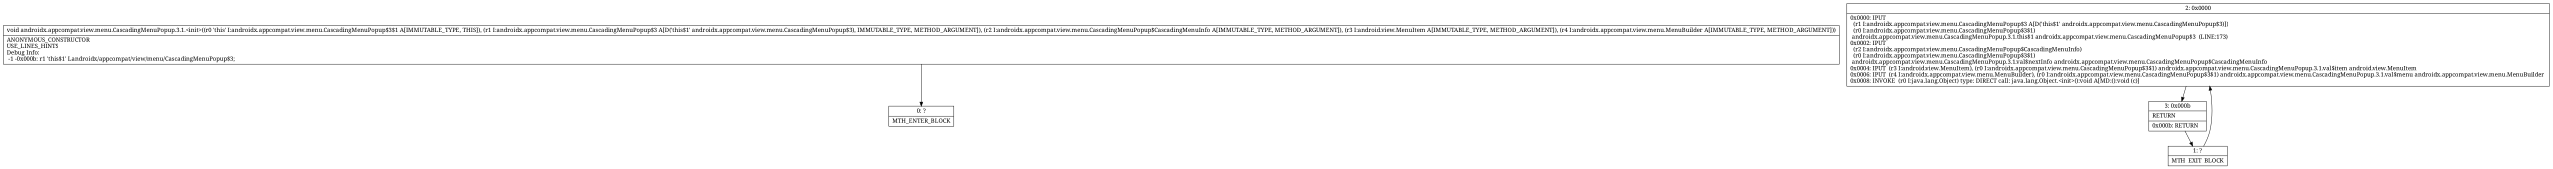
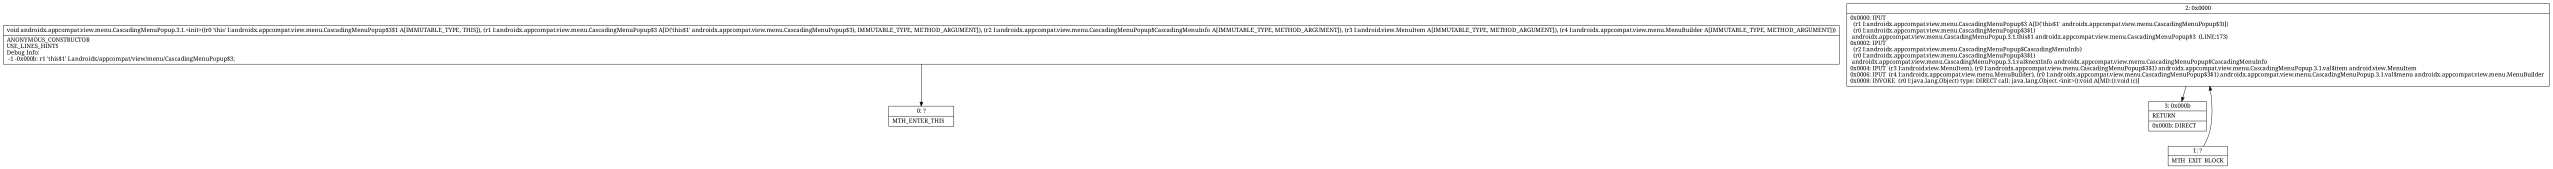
  digraph {
    fontname="Noto Serif"
    node [fontname="Noto Serif" shape=record]
    edge [fontname="Noto Serif"]
-   n1 [label="{0\:\ ?|MTH_ENTER_BLOCK\l}"]
+   n1 [label="{0\:\ ?|MTH_ENTER_THIS\l}"]
    n2 [label="{2\:\ 0x0000|0x0000: IPUT  \l  (r1 I:androidx.appcompat.view.menu.CascadingMenuPopup$3 A[D('this$1' androidx.appcompat.view.menu.CascadingMenuPopup$3)])\l  (r0 I:androidx.appcompat.view.menu.CascadingMenuPopup$3$1)\l androidx.appcompat.view.menu.CascadingMenuPopup.3.1.this$1 androidx.appcompat.view.menu.CascadingMenuPopup$3  (LINE:173)\l0x0002: IPUT  \l  (r2 I:androidx.appcompat.view.menu.CascadingMenuPopup$CascadingMenuInfo)\l  (r0 I:androidx.appcompat.view.menu.CascadingMenuPopup$3$1)\l androidx.appcompat.view.menu.CascadingMenuPopup.3.1.val$nextInfo androidx.appcompat.view.menu.CascadingMenuPopup$CascadingMenuInfo \l0x0004: IPUT  (r3 I:android.view.MenuItem), (r0 I:androidx.appcompat.view.menu.CascadingMenuPopup$3$1) androidx.appcompat.view.menu.CascadingMenuPopup.3.1.val$item android.view.MenuItem \l0x0006: IPUT  (r4 I:androidx.appcompat.view.menu.MenuBuilder), (r0 I:androidx.appcompat.view.menu.CascadingMenuPopup$3$1) androidx.appcompat.view.menu.CascadingMenuPopup.3.1.val$menu androidx.appcompat.view.menu.MenuBuilder \l0x0008: INVOKE  (r0 I:java.lang.Object) type: DIRECT call: java.lang.Object.\<init\>():void A[MD:():void (c)]\l}"]
-   n3 [label="{3\:\ 0x000b|RETURN\l|0x000b: RETURN   \l}"]
+   n3 [label="{3\:\ 0x000b|RETURN\l|0x000b: DIRECT   \l}"]
    n4 [label="{1\:\ ?|MTH_EXIT_BLOCK\l}"]
    n5 [label="{void androidx.appcompat.view.menu.CascadingMenuPopup.3.1.\<init\>((r0 'this' I:androidx.appcompat.view.menu.CascadingMenuPopup$3$1 A[IMMUTABLE_TYPE, THIS]), (r1 I:androidx.appcompat.view.menu.CascadingMenuPopup$3 A[D('this$1' androidx.appcompat.view.menu.CascadingMenuPopup$3), IMMUTABLE_TYPE, METHOD_ARGUMENT]), (r2 I:androidx.appcompat.view.menu.CascadingMenuPopup$CascadingMenuInfo A[IMMUTABLE_TYPE, METHOD_ARGUMENT]), (r3 I:android.view.MenuItem A[IMMUTABLE_TYPE, METHOD_ARGUMENT]), (r4 I:androidx.appcompat.view.menu.MenuBuilder A[IMMUTABLE_TYPE, METHOD_ARGUMENT]))  | ANONYMOUS_CONSTRUCTOR\lUSE_LINES_HINTS\lDebug Info:\l  \-1 \-0x000b: r1 'this$1' Landroidx\/appcompat\/view\/menu\/CascadingMenuPopup$3;\l}"]
    n2 -> n3
-   n3 -> n4
    n4 -> n2
    n5 -> n1
  }
